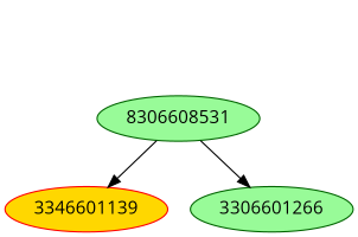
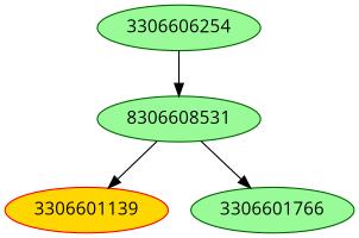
  strict digraph {
    fontname="Open Sans"
    node [color=darkgreen fillcolor=palegreen fontname="Open Sans" style=filled]
    edge [fontname="Open Sans"]
    n1 [label=8306608531]
-   3306601139 [color=red fillcolor=gold label=3346601139]
-   3306601766 [label=3306601266]
+   3306601139 [color=red fillcolor=gold]
+   3306601766
+   3306606254
    n1 -> 3306601139
    n1 -> 3306601766
+   3306606254 -> n1
  }
